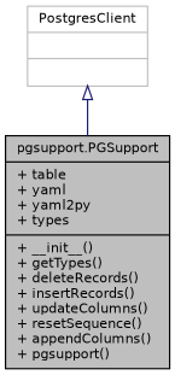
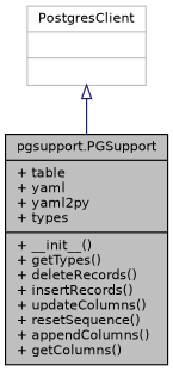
  digraph {
    node [fontname=Helvetica fontsize=10 shape=record style=filled]
-   n1 [color=black fillcolor=grey75 fontcolor=black height=0.2 label="{pgsupport.PGSupport\n|+ table\l+ yaml\l+ yaml2py\l+ types\l|+ __init__()\l+ getTypes()\l+ deleteRecords()\l+ insertRecords()\l+ updateColumns()\l+ resetSequence()\l+ appendColumns()\l+ pgsupport()\l}" width=0.4]
+   n1 [color=black fillcolor=grey75 fontcolor=black height=0.2 label="{pgsupport.PGSupport\n|+ table\l+ yaml\l+ yaml2py\l+ types\l|+ __init__()\l+ getTypes()\l+ deleteRecords()\l+ insertRecords()\l+ updateColumns()\l+ resetSequence()\l+ appendColumns()\l+ getColumns()\l}" width=0.4]
    n2 [color=grey75 fillcolor=white height=0.2 label="{PostgresClient\n||}" width=0.4]
    n2 -> n1 [arrowtail=onormal color=midnightblue dir=back fontname=Helvetica fontsize=10 labelfontname=Helvetica labelfontsize=10 style=solid]
  }
